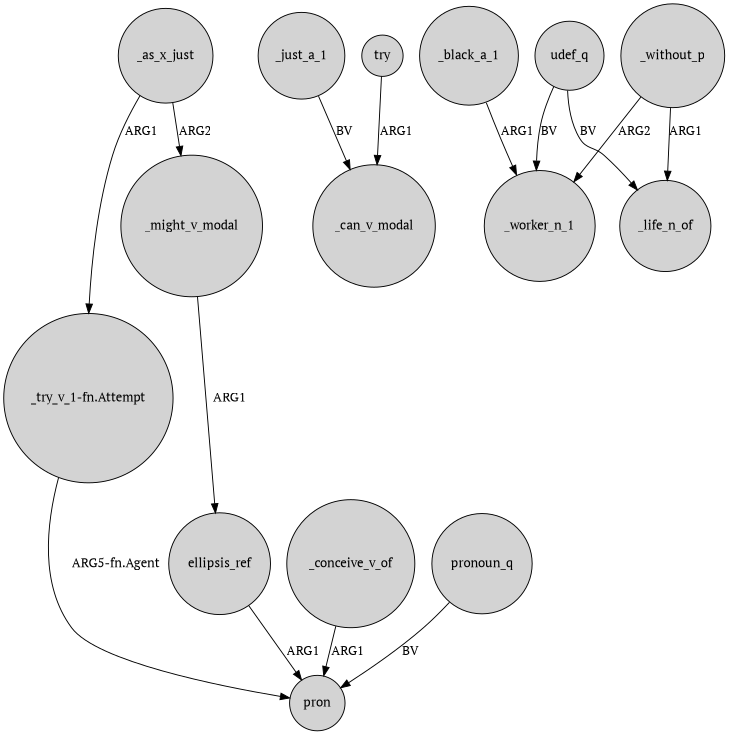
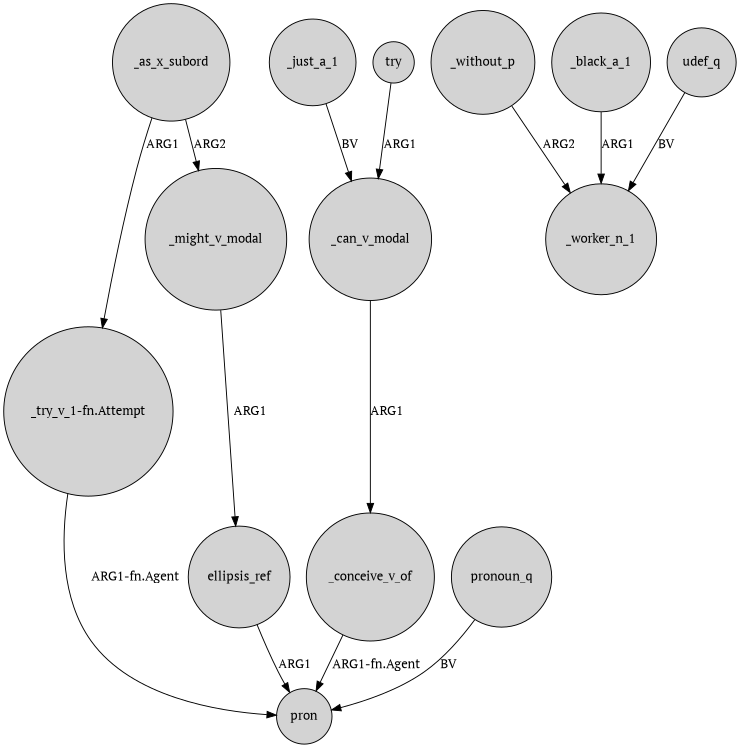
  digraph {
    fontname="PT Serif"
    node [fontname="PT Serif" shape=circle style=filled]
    edge [fontname="PT Serif"]
    "_try_v_1-fn.Attempt"
    pron
    ellipsis_ref
    _just_a_1
    _can_v_modal
    _conceive_v_of
-   _as_x_subord [label=_as_x_just]
+   _as_x_subord
    _might_v_modal
    _without_p
-   _life_n_of
    _worker_n_1
    _black_a_1
    udef_q
    n14 [label=try]
    pronoun_q
-   "_try_v_1-fn.Attempt" -> pron [label="ARG5-fn.Agent"]
+   "_try_v_1-fn.Attempt" -> pron [label="ARG1-fn.Agent"]
    ellipsis_ref -> pron [label=ARG1]
    _just_a_1 -> _can_v_modal [label=BV]
-   _conceive_v_of -> pron [label=ARG1]
+   _can_v_modal -> _conceive_v_of [label=ARG1]
+   _conceive_v_of -> pron [label="ARG1-fn.Agent"]
    _as_x_subord -> "_try_v_1-fn.Attempt" [label=ARG1]
    _as_x_subord -> _might_v_modal [label=ARG2]
    _might_v_modal -> ellipsis_ref [label=ARG1]
-   _without_p -> _life_n_of [label=ARG1]
    _without_p -> _worker_n_1 [label=ARG2]
    _black_a_1 -> _worker_n_1 [label=ARG1]
-   udef_q -> _life_n_of [label=BV]
    udef_q -> _worker_n_1 [label=BV]
    n14 -> _can_v_modal [label=ARG1]
    pronoun_q -> pron [label=BV]
  }
